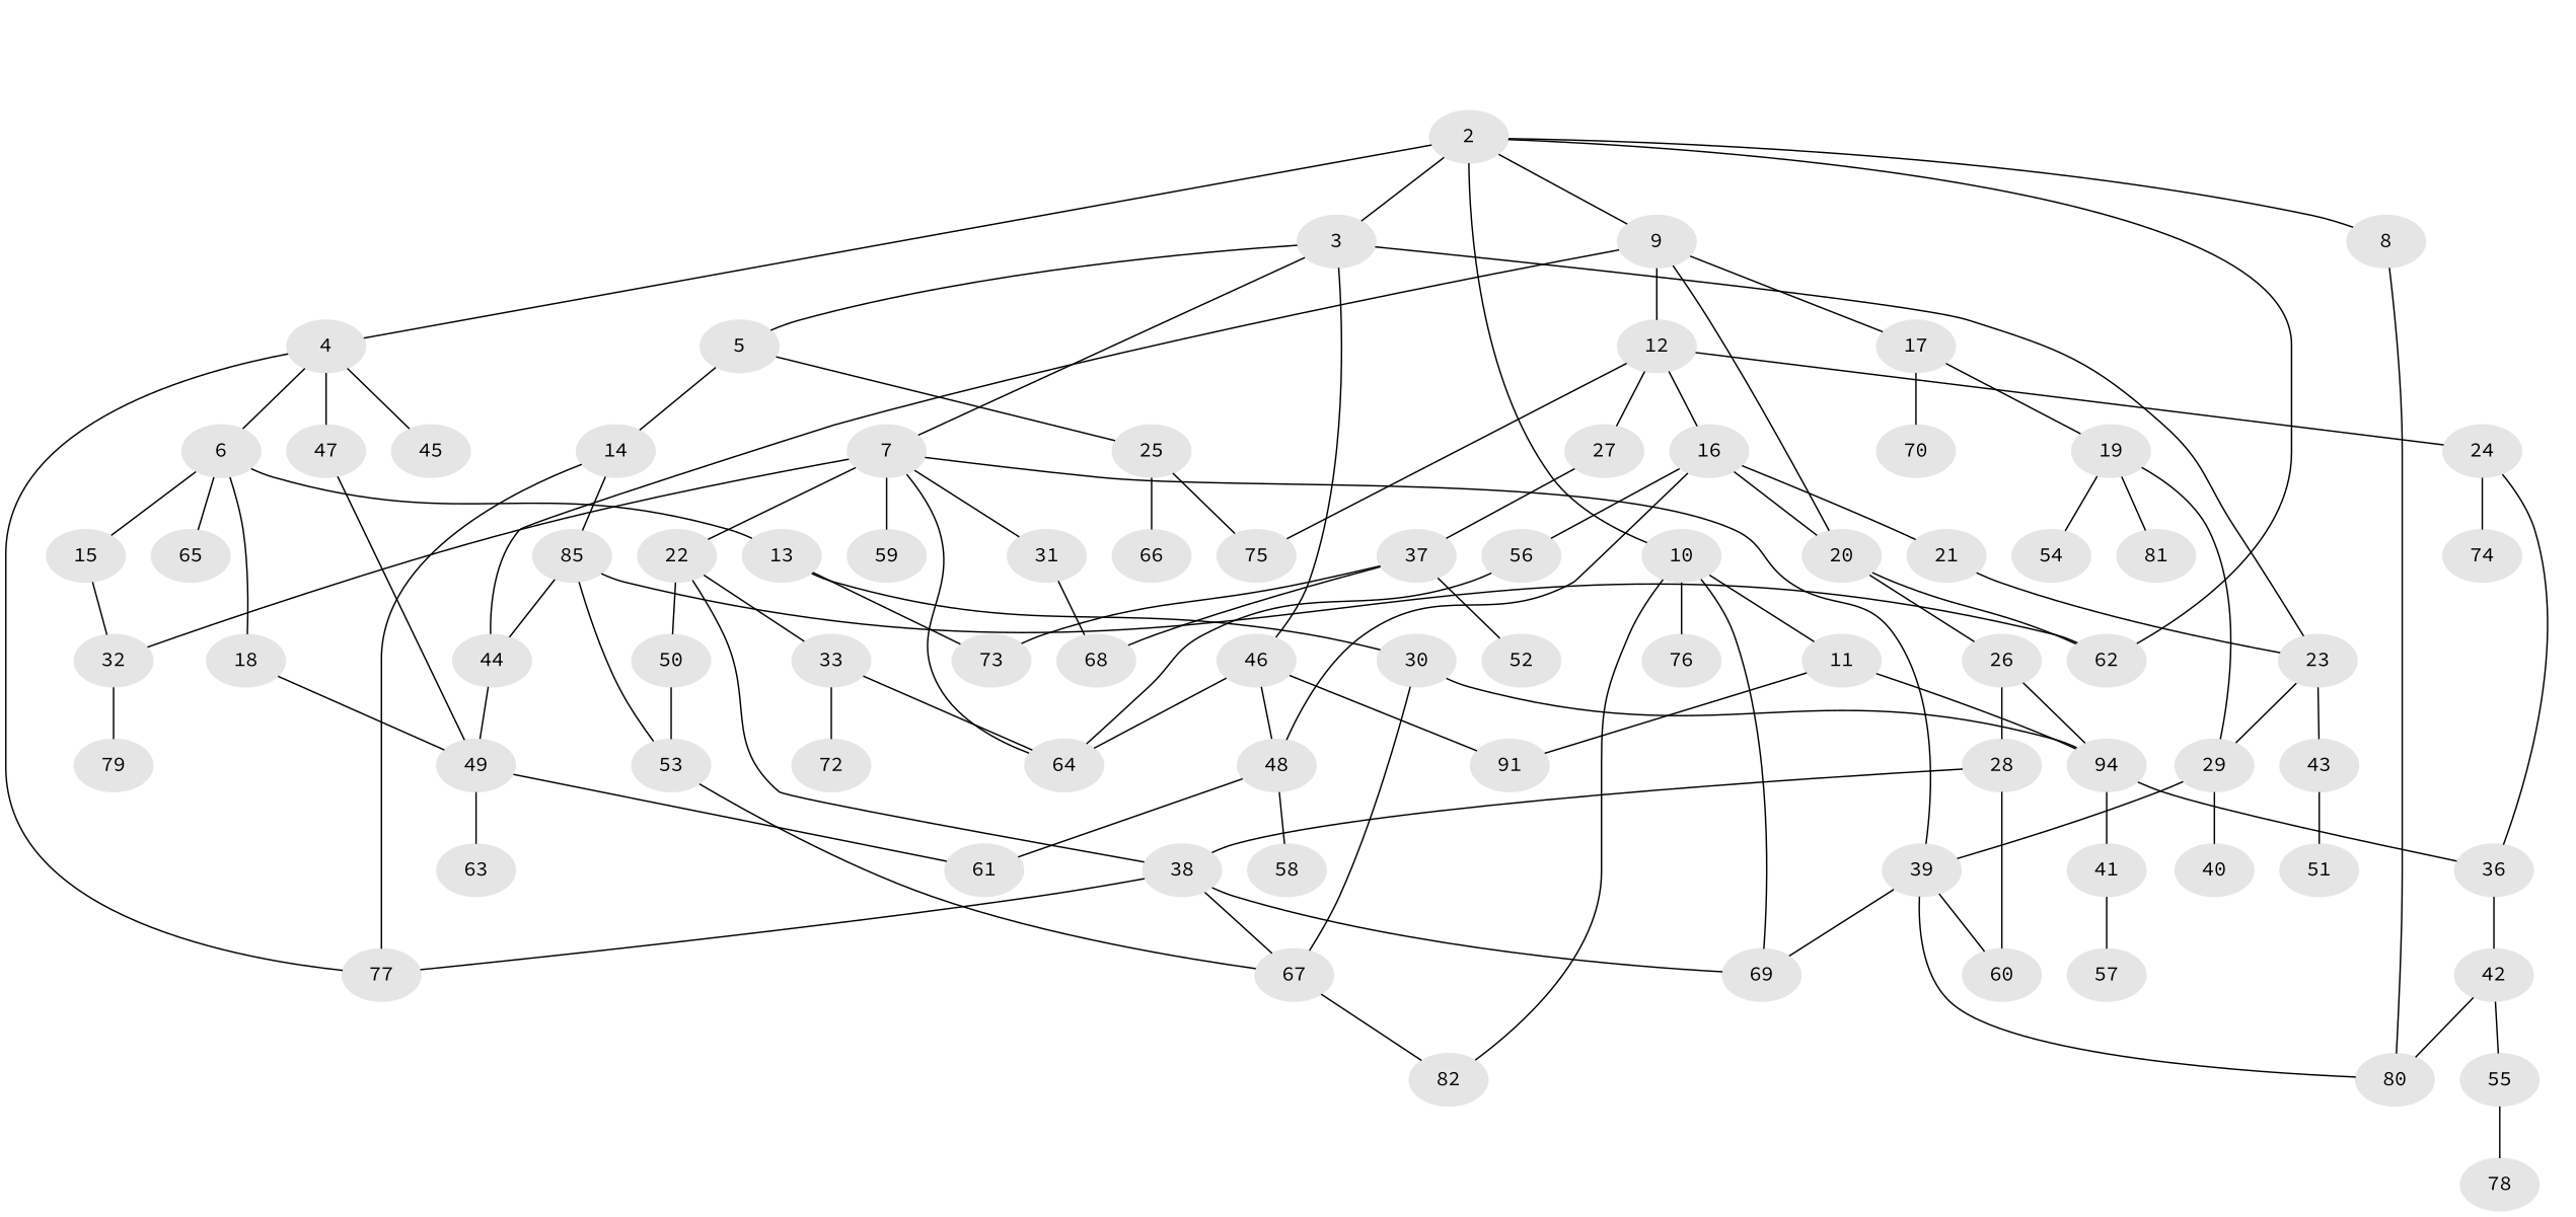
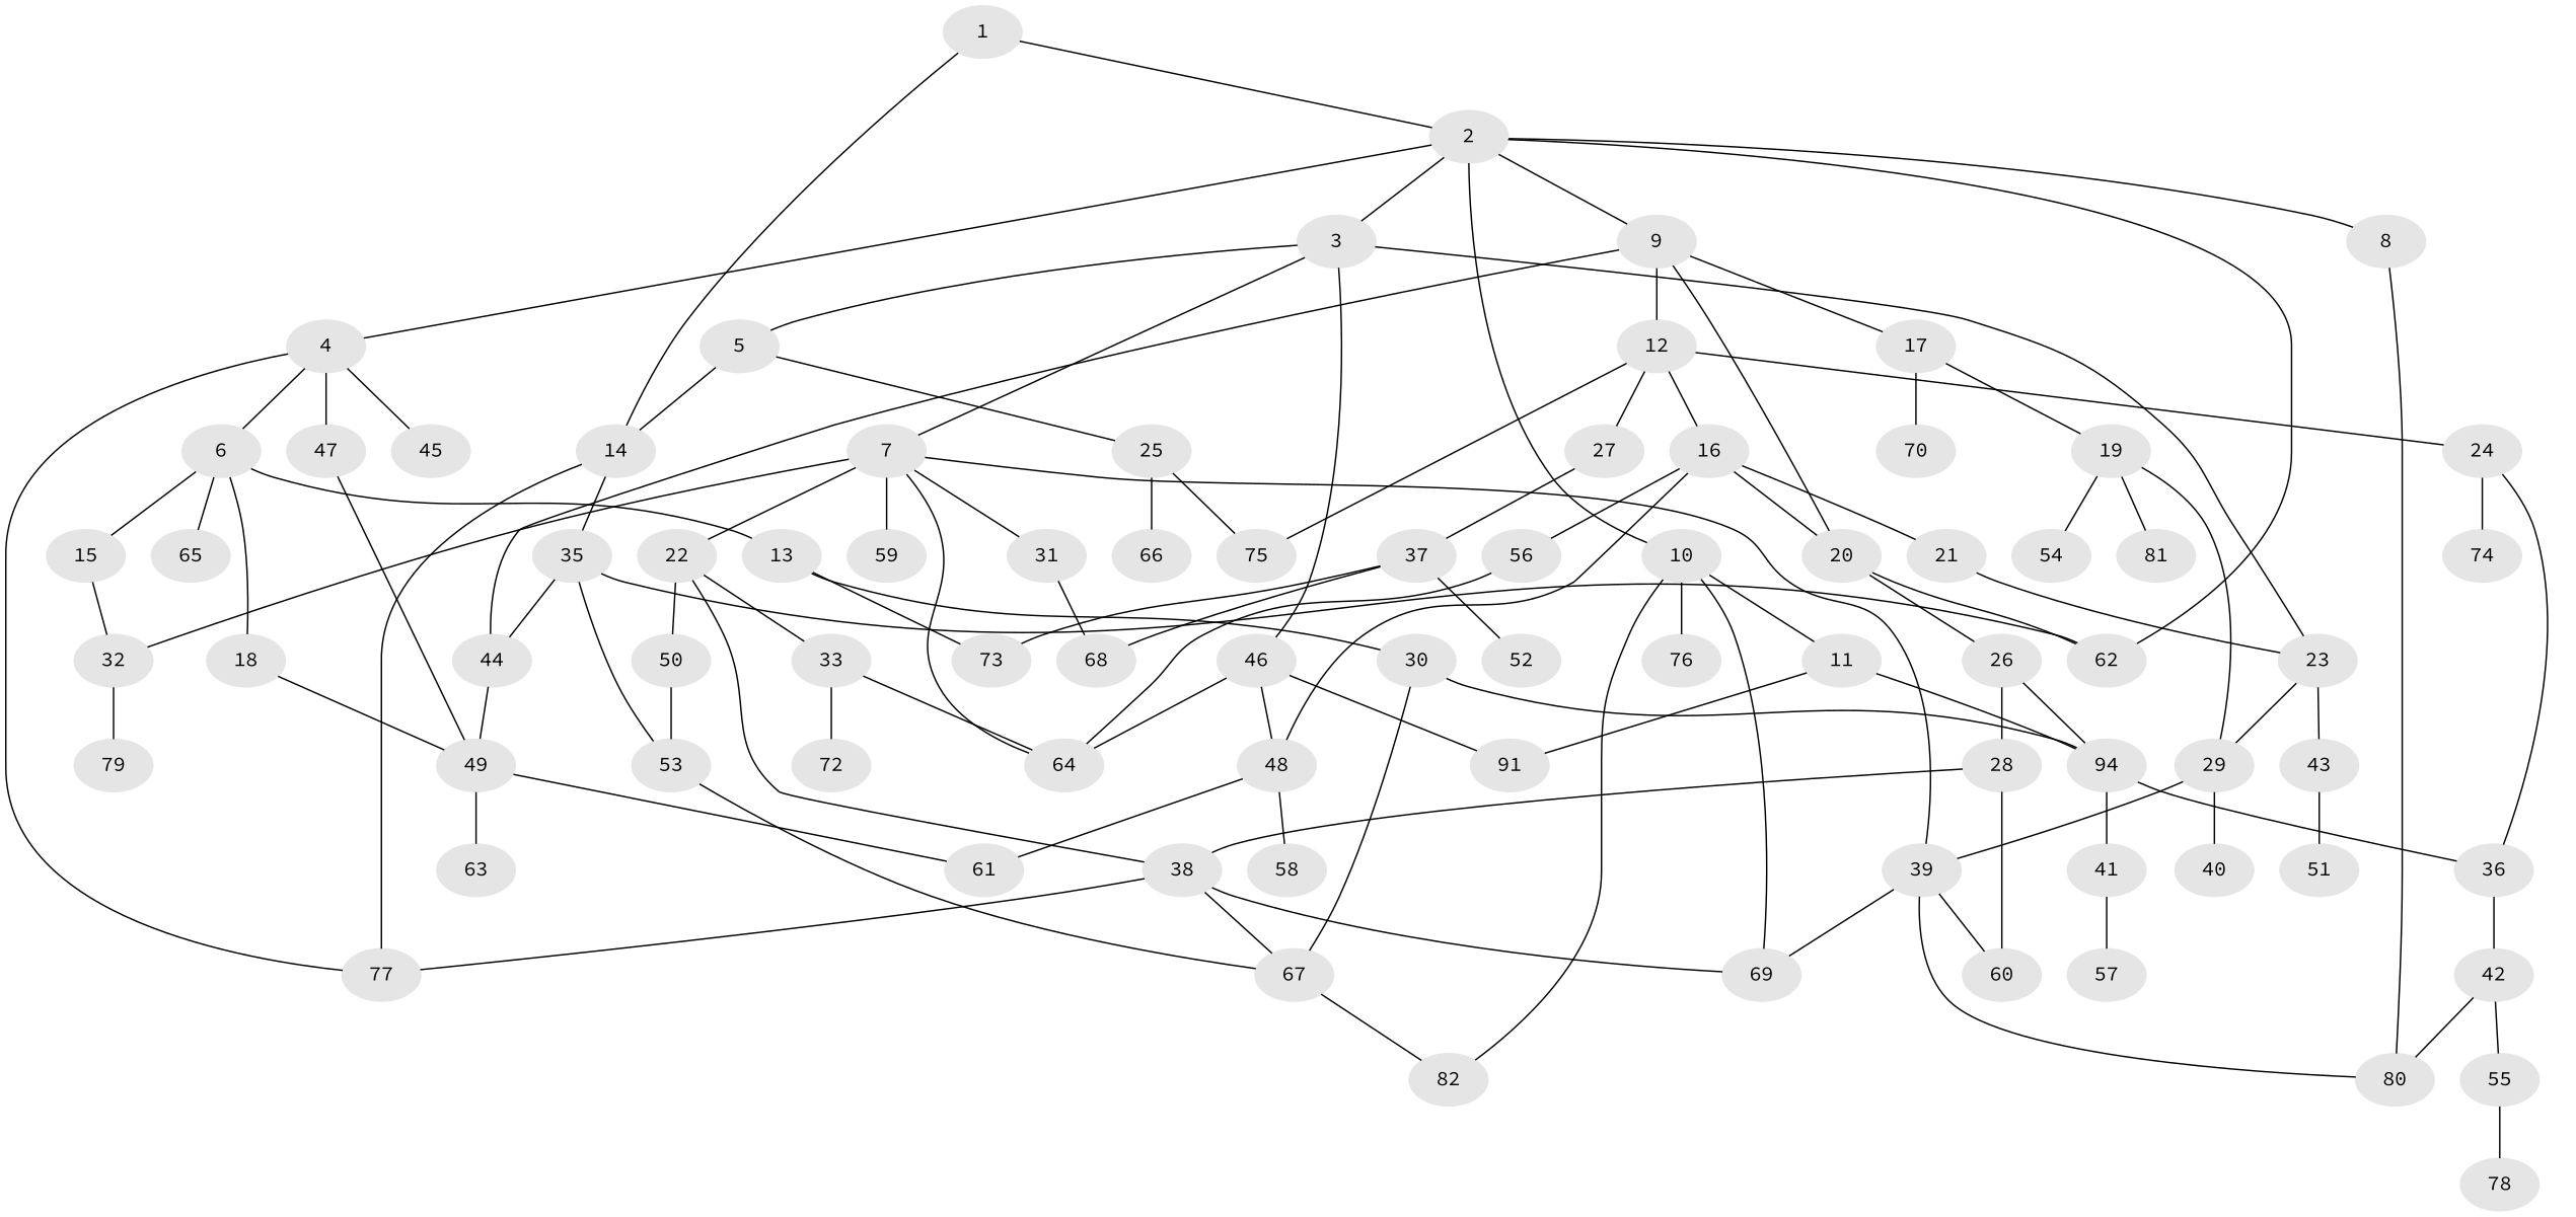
  graph {
    fontname="Source Code Pro"
    node [color=gray90 fontname="Source Code Pro" style=filled]
    edge [fontname="Source Code Pro"]
+   1
    2
    14
    9
    3
    4
    8
    10
    62
    12
    17
    20
    44
    77
-   35 [label=85]
+   35
    5
    7
    23
    46
    6
    45
    47
    80
    11
    69
    76
    82
    25
    22
    31
    32
    39
    59
    64
    29
    43
    n37 [label=91]
    48
    13
    15
    18
    65
    49
    75
    66
    30
    73
    33
    38
    50
    68
    79
    60
    16
    24
    27
    19
    70
    26
    n60 [label=94]
    36
    41
    21
    56
    74
    37
    67
    53
    58
    61
    54
    81
    63
    40
    28
    72
    51
    42
    52
    57
    55
    78
+   1 -- 2
+   1 -- 14
    2 -- 9
    2 -- 3
    2 -- 4
    2 -- 8
    2 -- 10
    2 -- 62
    14 -- 77
    14 -- 35
    9 -- 12
    9 -- 17
    9 -- 20
    9 -- 44
    3 -- 5
    3 -- 7
    3 -- 23
    3 -- 46
    4 -- 77
    4 -- 6
    4 -- 45
    4 -- 47
    8 -- 80
    10 -- 11
    10 -- 69
    10 -- 76
    10 -- 82
    12 -- 75
    12 -- 16
    12 -- 24
    12 -- 27
    17 -- 19
    17 -- 70
    20 -- 62
    20 -- 26
    44 -- 49
    35 -- 62
    35 -- 44
    35 -- 53
    5 -- 14
    5 -- 25
    7 -- 22
    7 -- 31
    7 -- 32
    7 -- 39
    7 -- 59
    7 -- 64
    23 -- 29
    23 -- 43
    46 -- 64
    46 -- n37
    46 -- 48
    6 -- 13
    6 -- 15
    6 -- 18
    6 -- 65
    47 -- 49
    11 -- n37
    11 -- n60
    25 -- 75
    25 -- 66
    22 -- 33
    22 -- 38
    22 -- 50
    31 -- 68
    32 -- 79
    39 -- 80
    39 -- 69
    39 -- 60
    29 -- 39
    29 -- 40
    43 -- 51
    48 -- 58
    48 -- 61
    13 -- 30
    13 -- 73
    15 -- 32
    18 -- 49
    49 -- 61
    49 -- 63
    30 -- n60
    30 -- 67
    33 -- 64
    33 -- 72
    38 -- 77
    38 -- 69
    38 -- 67
    50 -- 53
    16 -- 20
    16 -- 48
    16 -- 21
    16 -- 56
    24 -- 36
    24 -- 74
    27 -- 37
    19 -- 29
    19 -- 54
    19 -- 81
    26 -- n60
    26 -- 28
    n60 -- 36
    n60 -- 41
    36 -- 42
    41 -- 57
    21 -- 23
    56 -- 64
    37 -- 73
    37 -- 68
    37 -- 52
    67 -- 82
    53 -- 67
    28 -- 38
    28 -- 60
    42 -- 80
    42 -- 55
    55 -- 78
  }
